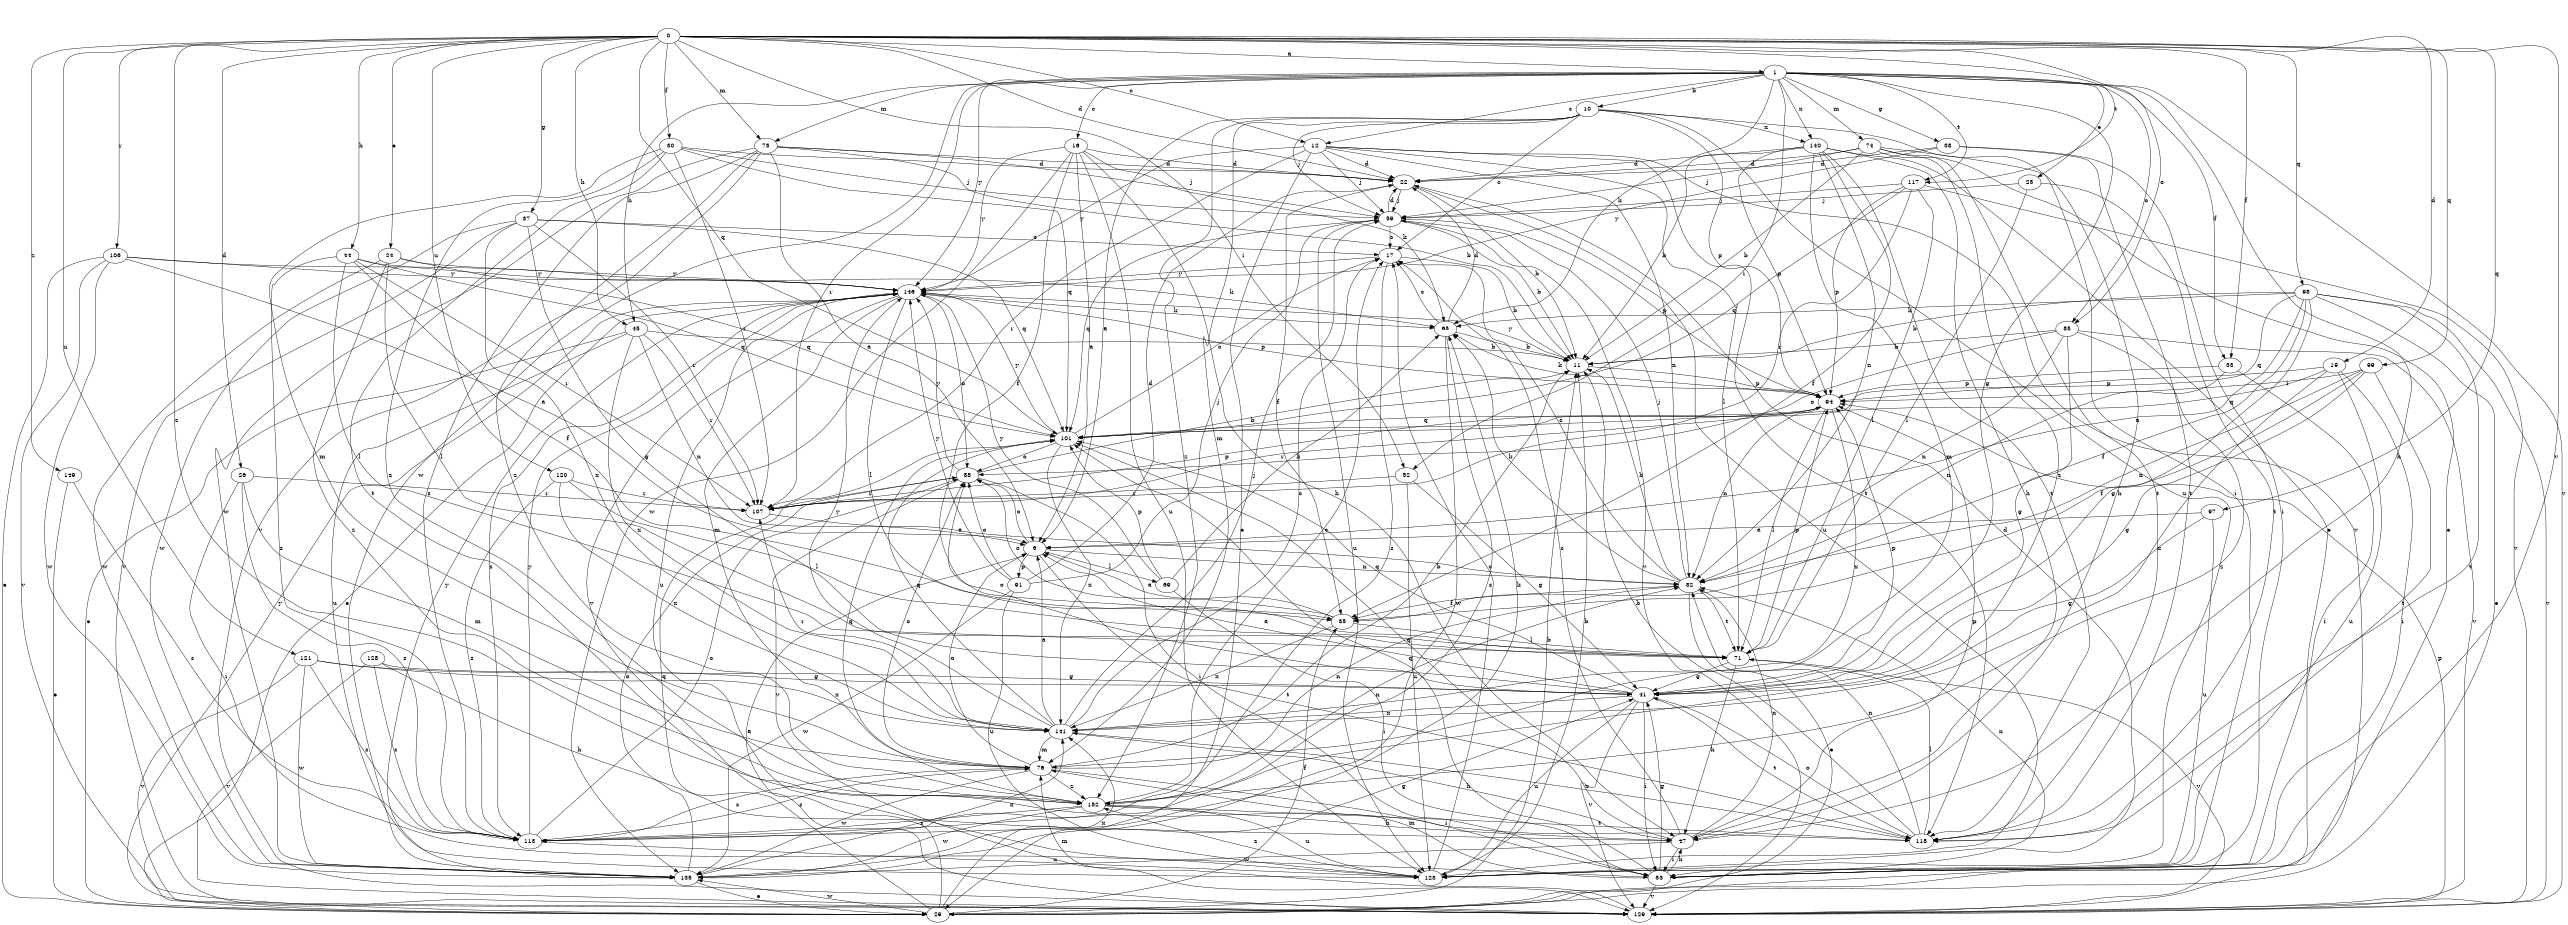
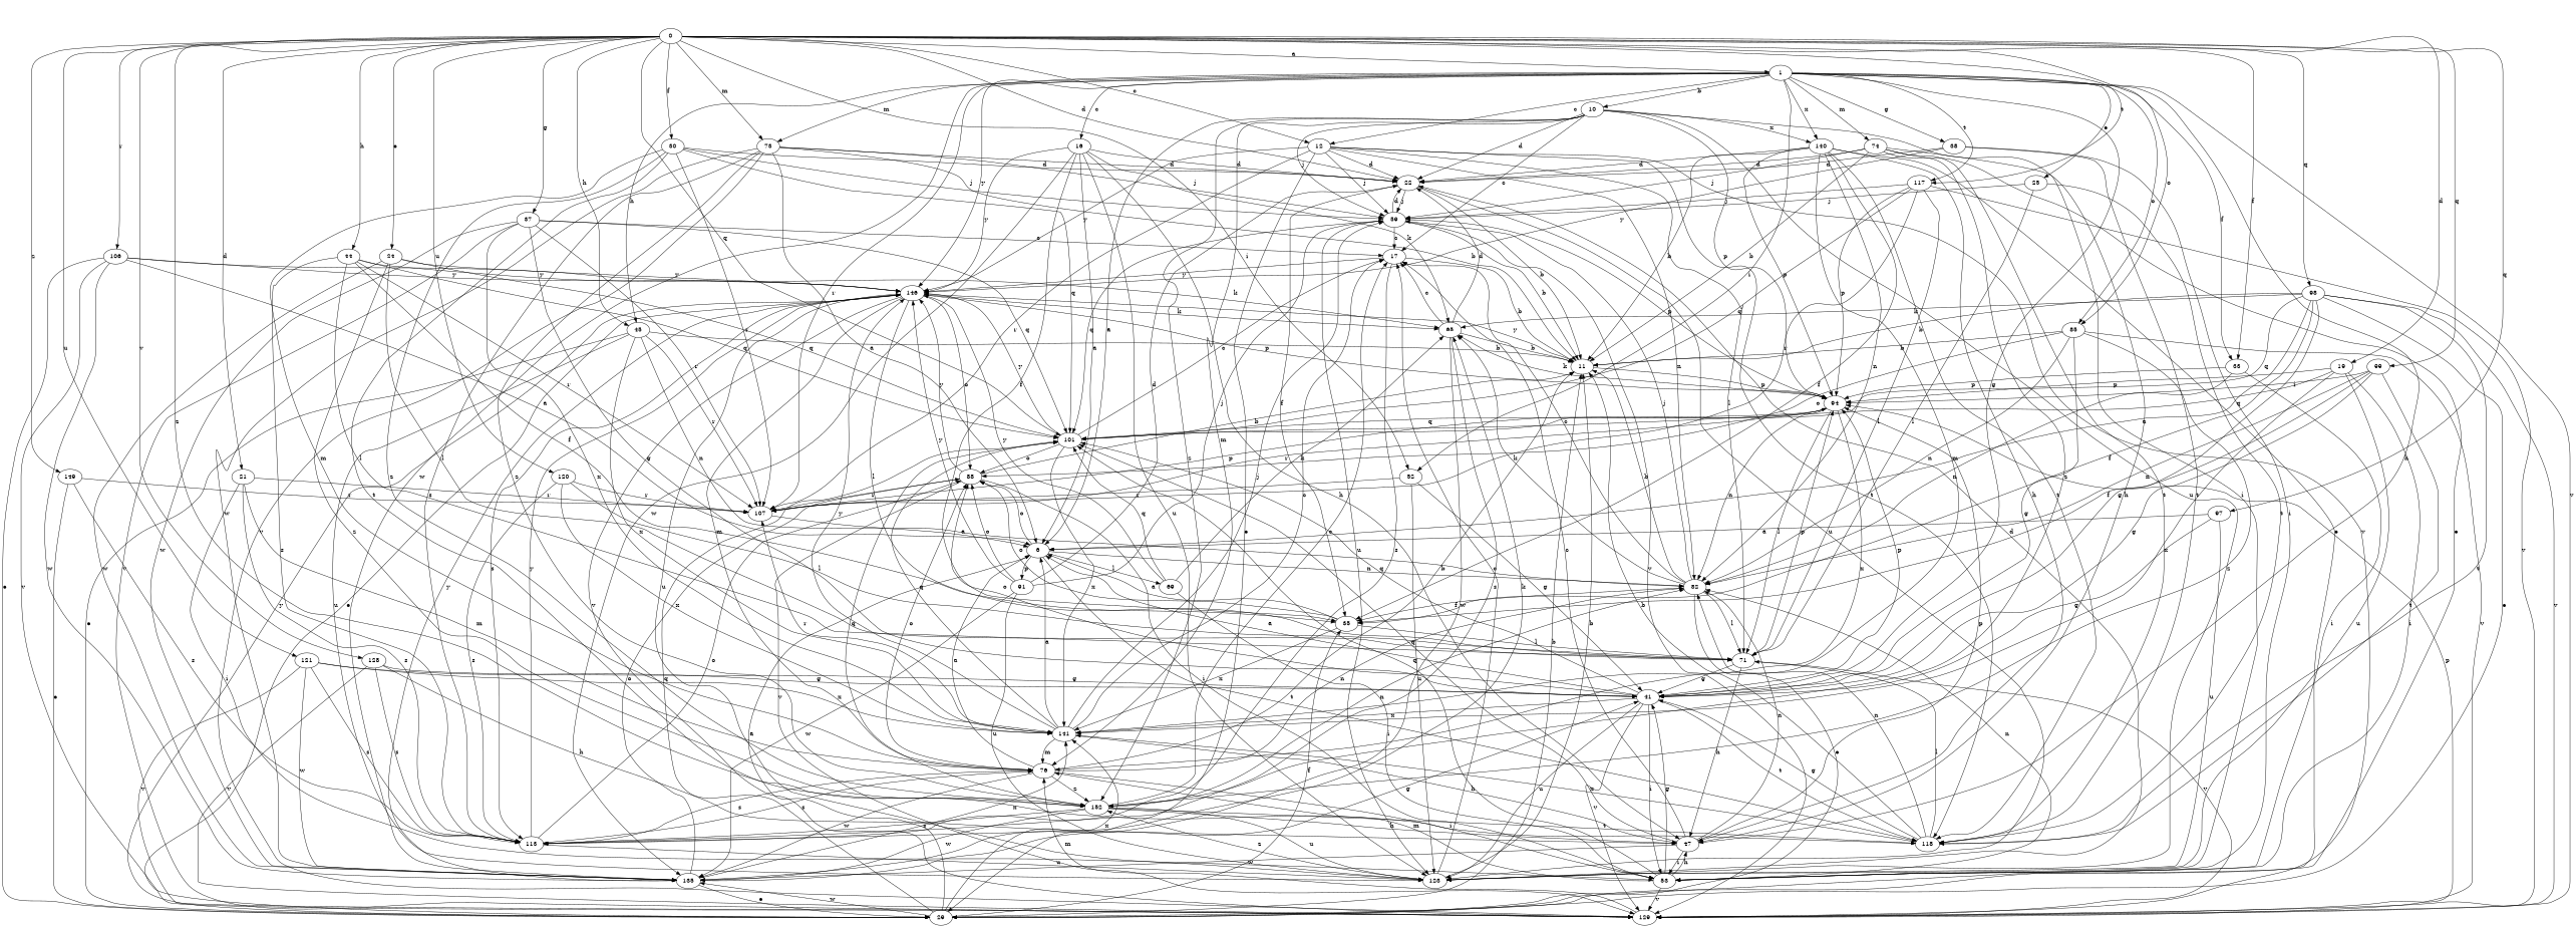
  strict digraph {
    0
    1
    12
    19
-   21 [label=26]
+   21
    22
    24
    30
    33
    37
    44
    45
    52
    73
    85
    97
    98
    99
    101
    106
    117
    120
    121
    128
    149
    152
    10
    16
    25
    38
    41
    47
    65
    74
    107
    129
    135
    140
    146
    82
    118
    59
    29
    71
    53
    94
    123
    141
    76
    113
    11
    35
    17
    6
    88
    69
    91
    0 -> 1 [label=a]
    0 -> 12 [label=c]
    0 -> 19 [label=d]
    0 -> 21 [label=d]
    0 -> 22 [label=d]
    0 -> 24 [label=e]
    0 -> 30 [label=f]
    0 -> 33 [label=f]
    0 -> 37 [label=g]
    0 -> 44 [label=h]
    0 -> 45 [label=h]
    0 -> 52 [label=i]
    0 -> 73 [label=m]
    0 -> 85 [label=o]
    0 -> 97 [label=q]
    0 -> 98 [label=q]
    0 -> 99 [label=q]
    0 -> 101 [label=q]
    0 -> 106 [label=r]
    0 -> 117 [label=t]
    0 -> 120 [label=u]
    0 -> 121 [label=u]
-   0 -> 53 [label=v]
+   0 -> 128 [label=v]
    0 -> 149 [label=z]
    0 -> 152 [label=z]
    1 -> 12 [label=c]
    1 -> 33 [label=f]
    1 -> 45 [label=h]
    1 -> 52 [label=i]
    1 -> 73 [label=m]
    1 -> 85 [label=o]
    1 -> 117 [label=t]
    1 -> 10 [label=b]
    1 -> 16 [label=c]
    1 -> 25 [label=e]
    1 -> 38 [label=g]
    1 -> 41 [label=g]
    1 -> 47 [label=h]
-   1 -> 65 [label=k]
    1 -> 74 [label=m]
    1 -> 107 [label=r]
    1 -> 129 [label=v]
    1 -> 135 [label=w]
    1 -> 140 [label=x]
    1 -> 146 [label=y]
    12 -> 22 [label=d]
    12 -> 107 [label=r]
    12 -> 129 [label=v]
    12 -> 146 [label=y]
    12 -> 82 [label=n]
    12 -> 118 [label=t]
    12 -> 59 [label=j]
    12 -> 29 [label=e]
    12 -> 71 [label=l]
    19 -> 101 [label=q]
    19 -> 53 [label=i]
    19 -> 94 [label=p]
    19 -> 123 [label=u]
    19 -> 141 [label=x]
    21 -> 107 [label=r]
    21 -> 53 [label=i]
    21 -> 76 [label=m]
    21 -> 113 [label=s]
    22 -> 59 [label=j]
    22 -> 123 [label=u]
    22 -> 11 [label=b]
    22 -> 35 [label=f]
    24 -> 101 [label=q]
    24 -> 152 [label=z]
    24 -> 135 [label=w]
    24 -> 146 [label=y]
    24 -> 71 [label=l]
    30 -> 22 [label=d]
    30 -> 101 [label=q]
    30 -> 152 [label=z]
    30 -> 107 [label=r]
    30 -> 118 [label=t]
    30 -> 59 [label=j]
    30 -> 76 [label=m]
    33 -> 82 [label=n]
    33 -> 53 [label=i]
    33 -> 94 [label=p]
    37 -> 101 [label=q]
    37 -> 41 [label=g]
    37 -> 107 [label=r]
    37 -> 129 [label=v]
    37 -> 135 [label=w]
    37 -> 141 [label=x]
    37 -> 17 [label=c]
    44 -> 101 [label=q]
    44 -> 107 [label=r]
    44 -> 146 [label=y]
    44 -> 71 [label=l]
    44 -> 113 [label=s]
    44 -> 35 [label=f]
    45 -> 107 [label=r]
    45 -> 82 [label=n]
    45 -> 29 [label=e]
    45 -> 123 [label=u]
    45 -> 141 [label=x]
    45 -> 11 [label=b]
    52 -> 41 [label=g]
    52 -> 107 [label=r]
    52 -> 123 [label=u]
    73 -> 22 [label=d]
    73 -> 152 [label=z]
    73 -> 129 [label=v]
    73 -> 135 [label=w]
    73 -> 59 [label=j]
    73 -> 113 [label=s]
    73 -> 11 [label=b]
    73 -> 6 [label=a]
    85 -> 152 [label=z]
    85 -> 41 [label=g]
    85 -> 129 [label=v]
    85 -> 82 [label=n]
    85 -> 11 [label=b]
    85 -> 88 [label=o]
    97 -> 41 [label=g]
    97 -> 123 [label=u]
    97 -> 6 [label=a]
    98 -> 101 [label=q]
    98 -> 41 [label=g]
    98 -> 65 [label=k]
    98 -> 129 [label=v]
    98 -> 118 [label=t]
    98 -> 29 [label=e]
    98 -> 11 [label=b]
    98 -> 35 [label=f]
    98 -> 6 [label=a]
    99 -> 41 [label=g]
    99 -> 82 [label=n]
    99 -> 118 [label=t]
    99 -> 94 [label=i]
    99 -> 35 [label=f]
    101 -> 146 [label=y]
    101 -> 141 [label=x]
    101 -> 17 [label=c]
    101 -> 88 [label=o]
    106 -> 65 [label=k]
    106 -> 129 [label=v]
    106 -> 135 [label=w]
    106 -> 146 [label=y]
    106 -> 29 [label=e]
    106 -> 6 [label=a]
    117 -> 101 [label=q]
    117 -> 107 [label=r]
    117 -> 129 [label=v]
    117 -> 59 [label=j]
    117 -> 71 [label=l]
    117 -> 94 [label=p]
    120 -> 107 [label=r]
    120 -> 71 [label=l]
    120 -> 141 [label=x]
    120 -> 113 [label=s]
    121 -> 41 [label=g]
    121 -> 129 [label=v]
    121 -> 135 [label=w]
    121 -> 141 [label=x]
    121 -> 113 [label=s]
    128 -> 41 [label=g]
    128 -> 47 [label=h]
    128 -> 129 [label=v]
    128 -> 113 [label=s]
+   149 -> 107 [label=r]
    149 -> 29 [label=e]
    149 -> 113 [label=s]
    152 -> 101 [label=q]
    152 -> 47 [label=h]
    152 -> 135 [label=w]
    152 -> 82 [label=n]
    152 -> 118 [label=t]
    152 -> 123 [label=u]
    152 -> 113 [label=s]
    152 -> 17 [label=c]
+   10 -> 22 [label=d]
    10 -> 152 [label=z]
    10 -> 140 [label=x]
    10 -> 59 [label=j]
    10 -> 53 [label=i]
    10 -> 94 [label=p]
    10 -> 123 [label=u]
    10 -> 76 [label=m]
    10 -> 17 [label=c]
    10 -> 6 [label=a]
    16 -> 22 [label=d]
    16 -> 47 [label=h]
    16 -> 65 [label=k]
    16 -> 135 [label=w]
    16 -> 146 [label=y]
    16 -> 123 [label=u]
    16 -> 35 [label=f]
    16 -> 6 [label=a]
    25 -> 118 [label=t]
    25 -> 59 [label=j]
    25 -> 71 [label=l]
    38 -> 22 [label=d]
    38 -> 146 [label=y]
    38 -> 118 [label=t]
    38 -> 53 [label=i]
    41 -> 101 [label=q]
    41 -> 129 [label=v]
    41 -> 118 [label=t]
    41 -> 53 [label=i]
    41 -> 94 [label=p]
    41 -> 123 [label=u]
    41 -> 141 [label=x]
    41 -> 6 [label=a]
    41 -> 88 [label=o]
    47 -> 101 [label=q]
    47 -> 135 [label=w]
    47 -> 82 [label=n]
    47 -> 53 [label=i]
    47 -> 94 [label=p]
    47 -> 17 [label=c]
    65 -> 22 [label=d]
    65 -> 135 [label=w]
    65 -> 113 [label=s]
    65 -> 11 [label=b]
    65 -> 17 [label=c]
    74 -> 22 [label=d]
    74 -> 152 [label=z]
    74 -> 47 [label=h]
    74 -> 118 [label=t]
    74 -> 59 [label=j]
    74 -> 29 [label=e]
    74 -> 11 [label=b]
    107 -> 94 [label=p]
    107 -> 6 [label=a]
    129 -> 94 [label=p]
    129 -> 76 [label=m]
    135 -> 41 [label=g]
    135 -> 146 [label=y]
    135 -> 29 [label=e]
    135 -> 141 [label=x]
    135 -> 88 [label=o]
    140 -> 22 [label=d]
    140 -> 47 [label=h]
    140 -> 82 [label=n]
    140 -> 118 [label=t]
    140 -> 29 [label=e]
    140 -> 94 [label=p]
    140 -> 76 [label=m]
    140 -> 11 [label=b]
    140 -> 35 [label=f]
    146 -> 65 [label=k]
    146 -> 129 [label=v]
    146 -> 29 [label=e]
    146 -> 71 [label=l]
    146 -> 94 [label=p]
    146 -> 123 [label=u]
    146 -> 76 [label=m]
    146 -> 113 [label=s]
    146 -> 88 [label=o]
    82 -> 65 [label=k]
    82 -> 59 [label=j]
    82 -> 29 [label=e]
-   82 -> 71 [label=t]
+   82 -> 71 [label=l]
    82 -> 11 [label=b]
    82 -> 35 [label=f]
    82 -> 17 [label=c]
-   118 -> 41 [label=o]
+   118 -> 41 [label=g]
    118 -> 82 [label=n]
    118 -> 71 [label=l]
    118 -> 141 [label=x]
    118 -> 11 [label=b]
    59 -> 22 [label=d]
    59 -> 101 [label=q]
    59 -> 129 [label=v]
    59 -> 94 [label=p]
    59 -> 123 [label=u]
    59 -> 11 [label=b]
    59 -> 17 [label=c]
    29 -> 101 [label=q]
    29 -> 135 [label=w]
    29 -> 146 [label=y]
    29 -> 141 [label=x]
    29 -> 11 [label=b]
    29 -> 35 [label=f]
    29 -> 6 [label=a]
    71 -> 41 [label=g]
    71 -> 47 [label=h]
    71 -> 129 [label=v]
    71 -> 94 [label=p]
    53 -> 101 [label=q]
    53 -> 41 [label=g]
    53 -> 47 [label=h]
    53 -> 129 [label=v]
    53 -> 82 [label=n]
    53 -> 76 [label=m]
    94 -> 101 [label=q]
    94 -> 65 [label=k]
    94 -> 107 [label=r]
    94 -> 82 [label=n]
    94 -> 71 [label=l]
    94 -> 141 [label=x]
    123 -> 22 [label=d]
    123 -> 152 [label=z]
    123 -> 11 [label=b]
    123 -> 17 [label=c]
    141 -> 101 [label=q]
    141 -> 47 [label=h]
    141 -> 107 [label=r]
    141 -> 146 [label=y]
    141 -> 59 [label=j]
    141 -> 76 [label=m]
    141 -> 17 [label=c]
    141 -> 6 [label=a]
    76 -> 152 [label=z]
    76 -> 135 [label=w]
    76 -> 82 [label=n]
    76 -> 53 [label=i]
    76 -> 113 [label=s]
    76 -> 11 [label=b]
    76 -> 6 [label=a]
    76 -> 88 [label=o]
    113 -> 65 [label=k]
    113 -> 146 [label=y]
    113 -> 123 [label=u]
    113 -> 76 [label=s]
    113 -> 88 [label=o]
    11 -> 146 [label=y]
    11 -> 94 [label=p]
    35 -> 71 [label=l]
    35 -> 141 [label=x]
    35 -> 6 [label=a]
    35 -> 88 [label=o]
    17 -> 146 [label=y]
    17 -> 113 [label=s]
    17 -> 11 [label=b]
    6 -> 82 [label=n]
    6 -> 118 [label=t]
    6 -> 88 [label=o]
    6 -> 69 [label=l]
    6 -> 91 [label=p]
    88 -> 107 [label=r]
    88 -> 129 [label=v]
    88 -> 146 [label=y]
    88 -> 53 [label=i]
    88 -> 11 [label=b]
-   69 -> 101 [label=p]
+   69 -> 101 [label=q]
    69 -> 65 [label=k]
    69 -> 146 [label=y]
    69 -> 53 [label=i]
    91 -> 22 [label=d]
    91 -> 135 [label=w]
    91 -> 146 [label=y]
    91 -> 59 [label=j]
    91 -> 123 [label=u]
    91 -> 88 [label=o]
  }
